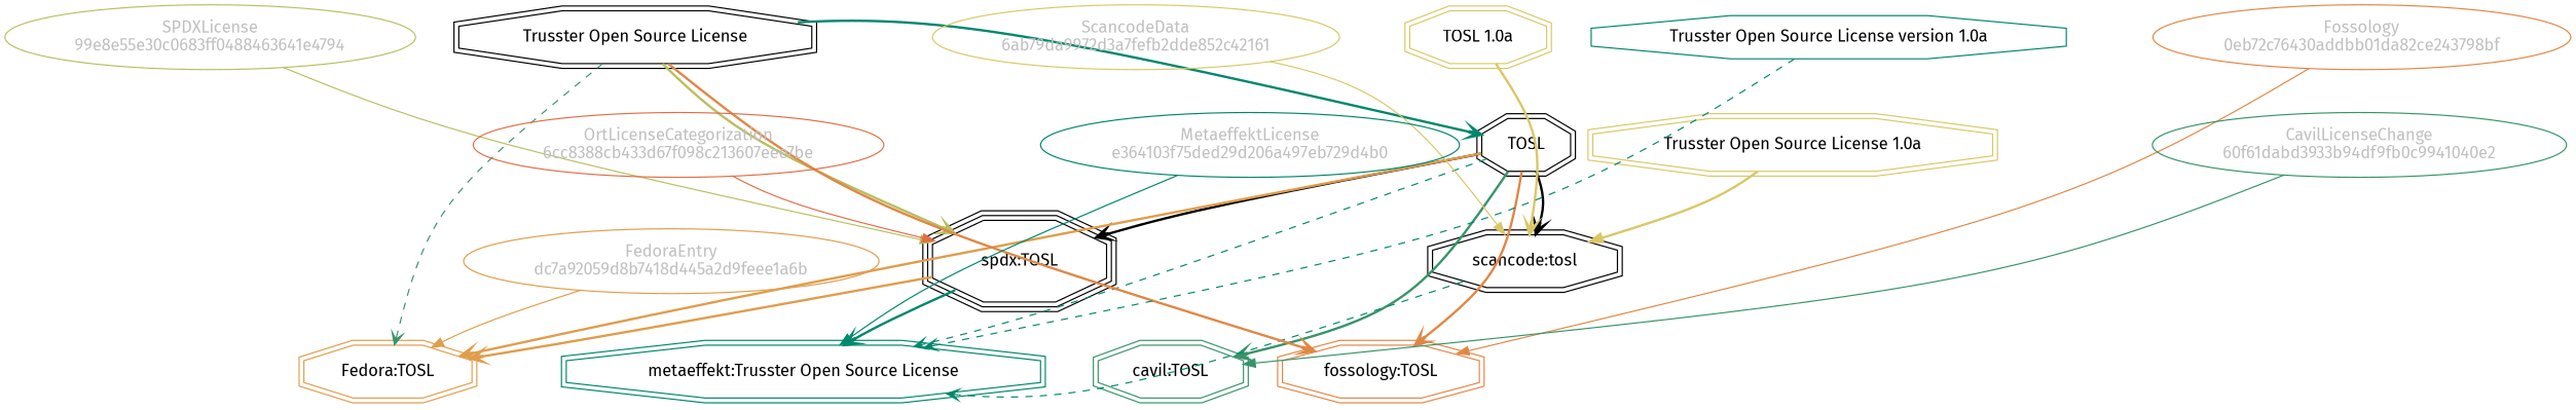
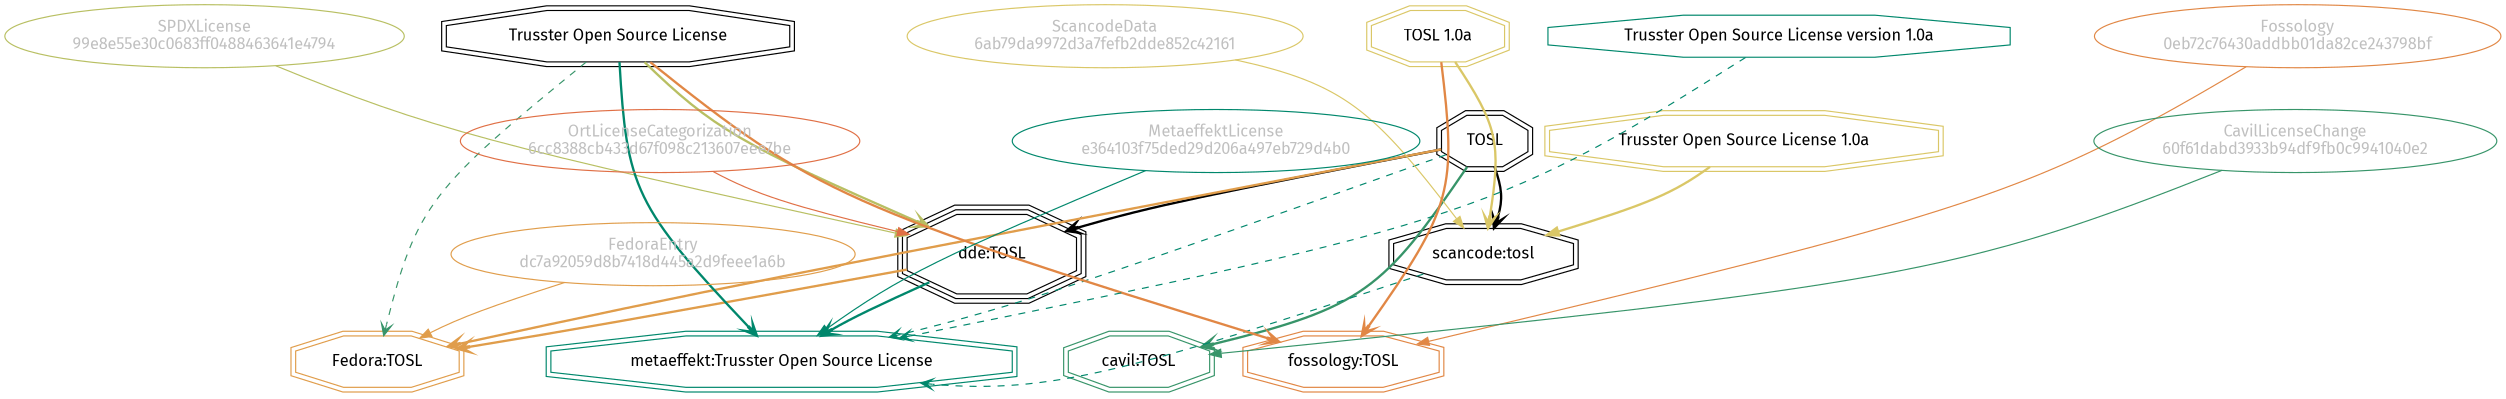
  strict digraph {
    fontname="Fira Sans"
    splines=curved
    node [fontname="Fira Sans" shape=doubleoctagon]
    edge [color="#00876c" fontname="Fira Sans" weight=0.7 arrowhead=vee style=bold]
    n1 [color="#b8bf62" fillcolor="beige;1" fontcolor=gray label="SPDXLicense\n99e8e55e30c0683ff0488463641e4794" shape=ellipse]
-   n2 [label="spdx:TOSL" shape=tripleoctagon]
+   n2 [label="dde:TOSL" shape=tripleoctagon]
    n3 [color="#e09d4b" label="Fedora:TOSL"]
    n4 [color="#00876c" label="metaeffekt:Trusster Open Source License"]
    n5 [label=TOSL]
    n6 [label="scancode:tosl"]
    n7 [color="#e18745" label="fossology:TOSL"]
    n8 [color="#379469" label="cavil:TOSL"]
    n9 [label="Trusster Open Source License"]
    n10 [color="#e09d4b" fillcolor="beige;1" fontcolor=gray label="FedoraEntry\ndc7a92059d8b7418d445a2d9feee1a6b" shape=ellipse]
    n11 [color="#dac767" fillcolor="beige;1" fontcolor=gray label="ScancodeData\n6ab79da9972d3a7fefb2dde852c42161" shape=ellipse]
    n12 [color="#dac767" label="TOSL 1.0a"]
    n13 [color="#dac767" label="Trusster Open Source License 1.0a"]
    n14 [color="#e18745" fillcolor="beige;1" fontcolor=gray label="Fossology\n0eb72c76430addbb01da82ce243798bf" shape=ellipse]
    n15 [color="#e06f45" fillcolor="beige;1" fontcolor=gray label="OrtLicenseCategorization\n6cc8388cb433d67f098c213607eee7be" shape=ellipse]
    n16 [color="#379469" fillcolor="beige;1" fontcolor=gray label="CavilLicenseChange\n60f61dabd3933b94df9fb0c9941040e2" shape=ellipse]
    n17 [color="#00876c" fillcolor="beige;1" fontcolor=gray label="MetaeffektLicense\ne364103f75ded29d206a497eb729d4b0" shape=ellipse]
    n18 [color="#00876c" label="Trusster Open Source License version 1.0a" shape=octagon]
    n1 -> n2 [color="#b8bf62" weight=0.5 arrowhead="" style=""]
    n2 -> n3 [color="#e09d4b"]
    n2 -> n4
    n5 -> n2 [color=""]
    n5 -> n3 [color="#e09d4b"]
    n5 -> n4 [style=dashed weight=0.5]
    n5 -> n6 [color=""]
-   n5 -> n7 [color="#e18745"]
+   n12 -> n7 [color="#e18745"]
    n5 -> n8 [color="#379469"]
    n6 -> n4 [style=dashed weight=0.5]
    n9 -> n2 [color="#b8bf62"]
    n9 -> n3 [color="#379469" style=dashed weight=0.5]
-   n9 -> n5
+   n9 -> n4
    n9 -> n7 [color="#e18745"]
    n10 -> n3 [color="#e09d4b" weight=0.5 arrowhead="" style=""]
    n11 -> n6 [color="#dac767" weight=0.5 arrowhead="" style=""]
    n12 -> n6 [color="#dac767"]
    n13 -> n6 [arrowhead=normal color="#dac767"]
    n14 -> n7 [color="#e18745" weight=0.5 arrowhead="" style=""]
    n15 -> n2 [color="#e06f45" weight=0.5 arrowhead="" style=""]
    n16 -> n8 [color="#379469" weight=0.5 arrowhead="" style=""]
    n17 -> n4 [weight=0.5 arrowhead="" style=""]
    n18 -> n4 [style=dashed weight=0.5]
  }
